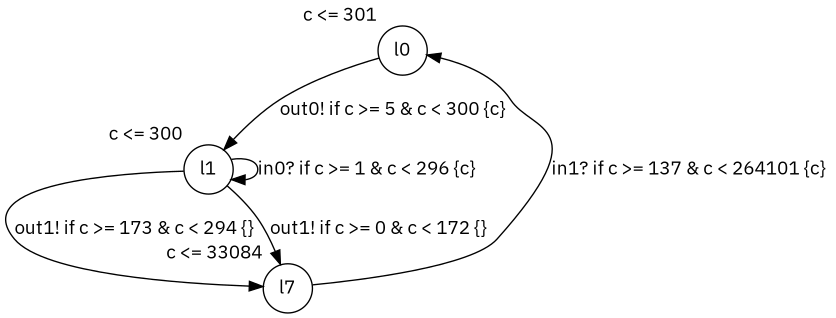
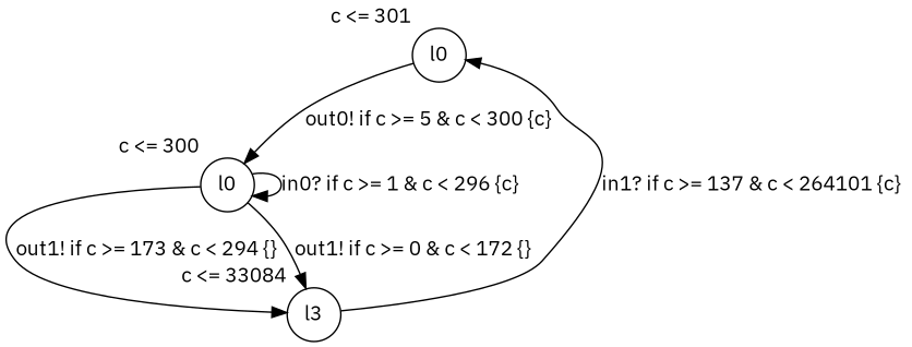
  digraph {
    fontname="IBM Plex Sans"
    node [fontname="IBM Plex Sans" margin=0 shape=circle]
    edge [fontname="IBM Plex Sans"]
    n1 [label=l0 xlabel="c <= 301"]
-   n2 [label=l1 xlabel="c <= 300"]
-   n3 [label=l7 xlabel="c <= 33084"]
+   n2 [label=l0 xlabel="c <= 300"]
+   n3 [label=l3 xlabel="c <= 33084"]
    n1 -> n2 [label="out0! if c >= 5 & c < 300 {c} "]
    n2 -> n2 [label="in0? if c >= 1 & c < 296 {c} "]
    n2 -> n3 [label="out1! if c >= 173 & c < 294 {} "]
    n2 -> n3 [label="out1! if c >= 0 & c < 172 {} "]
    n3 -> n1 [label="in1? if c >= 137 & c < 264101 {c} "]
  }
